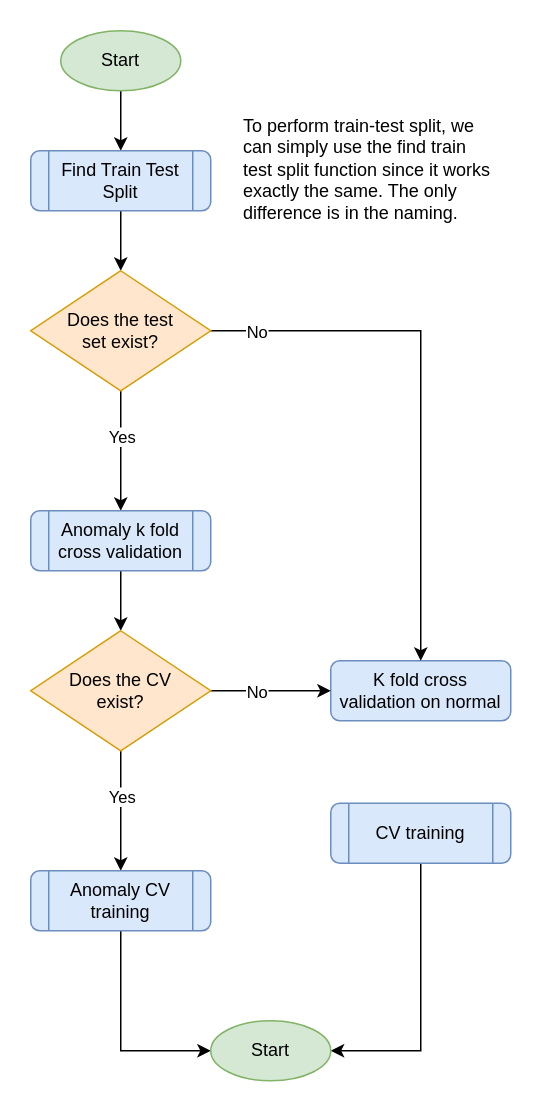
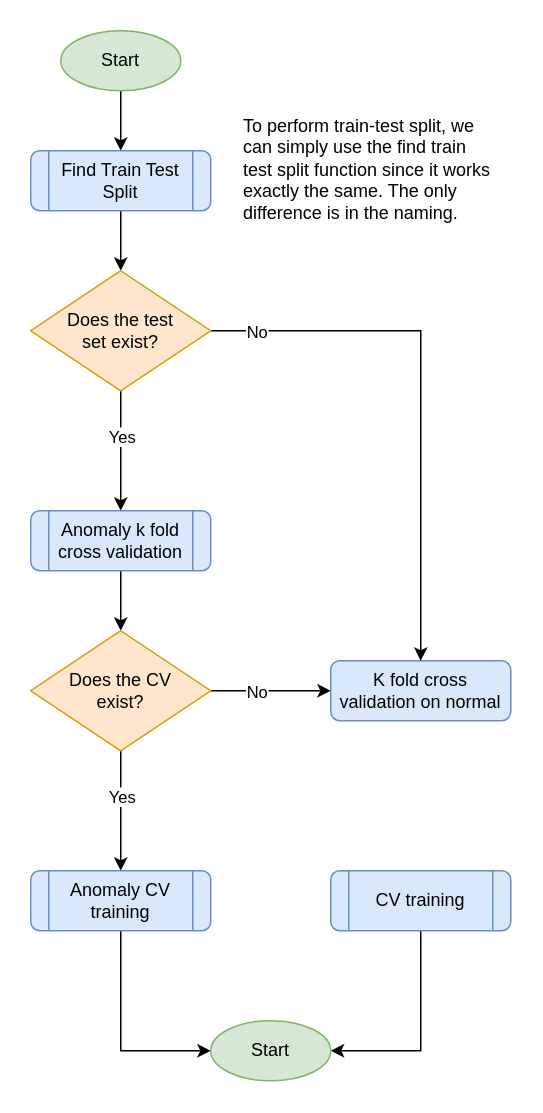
  <mxCell id="0" />
  <mxCell id="1" parent="0" />
  <mxCell id="2" style="edgeStyle=orthogonalEdgeStyle;rounded=0;orthogonalLoop=1;jettySize=auto;html=1;" edge="1" parent="1" source="3" target="5"><mxGeometry relative="1" as="geometry" /></mxCell>
  <mxCell id="3" value="Start" style="ellipse;whiteSpace=wrap;html=1;fillColor=#d5e8d4;strokeColor=#82b366;" parent="1" vertex="1"><mxGeometry x="40" y="20" width="80" height="40" as="geometry" /></mxCell>
  <mxCell id="4" style="edgeStyle=orthogonalEdgeStyle;rounded=0;orthogonalLoop=1;jettySize=auto;html=1;" edge="1" parent="1" source="5" target="11"><mxGeometry relative="1" as="geometry" /></mxCell>
  <mxCell id="5" value="Find Train Test&lt;br&gt;Split" style="shape=process;whiteSpace=wrap;html=1;backgroundOutline=1;fillColor=#dae8fc;strokeColor=#6c8ebf;rounded=1;" parent="1" vertex="1"><mxGeometry x="20" y="100" width="120" height="40" as="geometry" /></mxCell>
  <mxCell id="6" value="K fold cross&lt;br&gt;validation on normal" style="rounded=1;whiteSpace=wrap;html=1;strokeWidth=1;fillColor=#dae8fc;strokeColor=#6c8ebf;" parent="1" vertex="1"><mxGeometry x="220" y="440" width="120" height="40" as="geometry" /></mxCell>
  <mxCell id="7" style="edgeStyle=orthogonalEdgeStyle;rounded=0;orthogonalLoop=1;jettySize=auto;html=1;" edge="1" parent="1" source="11" target="13"><mxGeometry relative="1" as="geometry" /></mxCell>
  <mxCell id="8" value="Yes" style="edgeLabel;html=1;align=center;verticalAlign=middle;resizable=0;points=[];" vertex="1" connectable="0" parent="7"><mxGeometry x="0.25" y="3" relative="1" as="geometry"><mxPoint x="-3" y="-20" as="offset" /></mxGeometry></mxCell>
  <mxCell id="9" style="edgeStyle=orthogonalEdgeStyle;rounded=0;orthogonalLoop=1;jettySize=auto;html=1;" edge="1" parent="1" source="11" target="6"><mxGeometry relative="1" as="geometry" /></mxCell>
  <mxCell id="10" value="No" style="edgeLabel;html=1;align=center;verticalAlign=middle;resizable=0;points=[];" vertex="1" connectable="0" parent="9"><mxGeometry x="-0.833" y="2" relative="1" as="geometry"><mxPoint y="2" as="offset" /></mxGeometry></mxCell>
  <mxCell id="11" value="Does the test &lt;br&gt;set exist?" style="strokeWidth=1;html=1;shape=mxgraph.flowchart.decision;whiteSpace=wrap;rounded=1;fillColor=#ffe6cc;strokeColor=#d79b00;" parent="1" vertex="1"><mxGeometry x="20" y="180" width="120" height="80" as="geometry" /></mxCell>
  <mxCell id="12" style="edgeStyle=orthogonalEdgeStyle;rounded=0;orthogonalLoop=1;jettySize=auto;html=1;" edge="1" parent="1" source="13" target="18"><mxGeometry relative="1" as="geometry" /></mxCell>
  <mxCell id="13" value="Anomaly k fold&lt;br&gt;cross validation" style="shape=process;whiteSpace=wrap;html=1;backgroundOutline=1;fillColor=#dae8fc;strokeColor=#6c8ebf;rounded=1;" vertex="1" parent="1"><mxGeometry x="20" y="340" width="120" height="40" as="geometry" /></mxCell>
  <mxCell id="14" style="edgeStyle=orthogonalEdgeStyle;rounded=0;orthogonalLoop=1;jettySize=auto;html=1;" edge="1" parent="1" source="18" target="6"><mxGeometry relative="1" as="geometry" /></mxCell>
  <mxCell id="15" value="No" style="edgeLabel;html=1;align=center;verticalAlign=middle;resizable=0;points=[];" vertex="1" connectable="0" parent="14"><mxGeometry x="-0.25" y="-1" relative="1" as="geometry"><mxPoint y="-1" as="offset" /></mxGeometry></mxCell>
  <mxCell id="16" style="edgeStyle=orthogonalEdgeStyle;rounded=0;orthogonalLoop=1;jettySize=auto;html=1;" edge="1" parent="1" source="18" target="20"><mxGeometry relative="1" as="geometry"><Array as="points"><mxPoint x="80" y="550" /><mxPoint x="80" y="550" /></Array></mxGeometry></mxCell>
  <mxCell id="17" value="Yes" style="edgeLabel;html=1;align=center;verticalAlign=middle;resizable=0;points=[];" vertex="1" connectable="0" parent="16"><mxGeometry x="0.25" y="-3" relative="1" as="geometry"><mxPoint x="3" y="-20" as="offset" /></mxGeometry></mxCell>
  <mxCell id="18" value="Does the CV&lt;br&gt;exist?" style="strokeWidth=1;html=1;shape=mxgraph.flowchart.decision;whiteSpace=wrap;rounded=1;fillColor=#ffe6cc;strokeColor=#d79b00;" vertex="1" parent="1"><mxGeometry x="20" y="420" width="120" height="80" as="geometry" /></mxCell>
  <mxCell id="19" style="edgeStyle=orthogonalEdgeStyle;rounded=0;orthogonalLoop=1;jettySize=auto;html=1;" edge="1" parent="1" source="20" target="23"><mxGeometry relative="1" as="geometry"><Array as="points"><mxPoint x="80" y="700" /></Array></mxGeometry></mxCell>
  <mxCell id="20" value="Anomaly CV&lt;br&gt;training" style="shape=process;whiteSpace=wrap;html=1;backgroundOutline=1;fillColor=#dae8fc;strokeColor=#6c8ebf;rounded=1;" vertex="1" parent="1"><mxGeometry x="20" y="580" width="120" height="40" as="geometry" /></mxCell>
  <mxCell id="21" style="edgeStyle=orthogonalEdgeStyle;rounded=0;orthogonalLoop=1;jettySize=auto;html=1;" edge="1" parent="1" source="22" target="23"><mxGeometry relative="1" as="geometry"><Array as="points"><mxPoint x="280" y="700" /></Array></mxGeometry></mxCell>
- <mxCell id="22" value="CV training" style="shape=process;whiteSpace=wrap;html=1;backgroundOutline=1;fillColor=#dae8fc;strokeColor=#6c8ebf;rounded=1;" vertex="1" parent="1"><mxGeometry x="220" y="535" width="120" height="40" as="geometry" /></mxCell>
+ <mxCell id="22" value="CV training" style="shape=process;whiteSpace=wrap;html=1;backgroundOutline=1;fillColor=#dae8fc;strokeColor=#6c8ebf;rounded=1;" vertex="1" parent="1"><mxGeometry x="220" y="580" width="120" height="40" as="geometry" /></mxCell>
  <mxCell id="23" value="Start" style="ellipse;whiteSpace=wrap;html=1;fillColor=#d5e8d4;strokeColor=#82b366;" vertex="1" parent="1"><mxGeometry x="140" y="680" width="80" height="40" as="geometry" /></mxCell>
  <mxCell id="24" value="To perform train-test split, we can simply use the find train test split function since it works exactly the same. The only difference is in the naming." style="text;html=1;strokeColor=none;fillColor=none;align=left;verticalAlign=top;whiteSpace=wrap;rounded=0;" vertex="1" parent="1"><mxGeometry x="160" y="70" width="170" height="90" as="geometry" /></mxCell>
